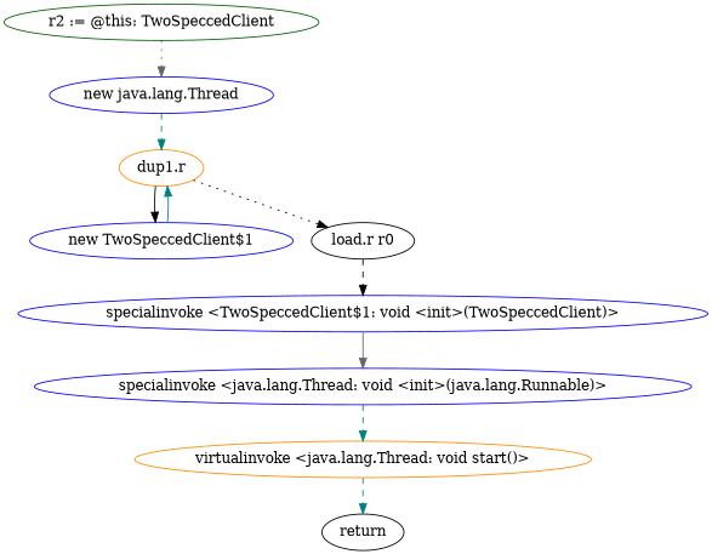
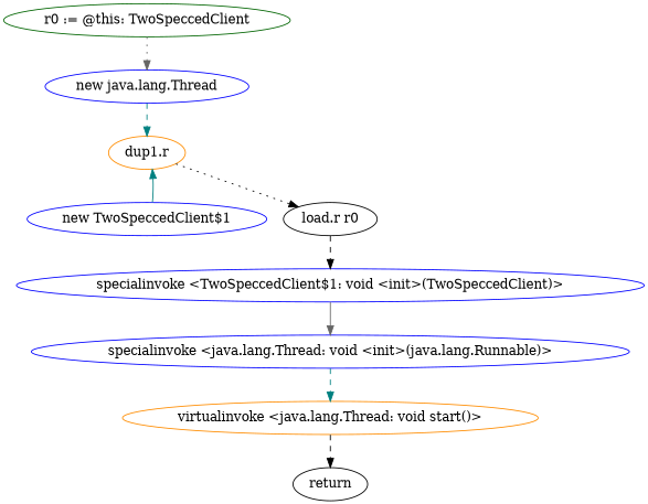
  digraph {
    node [color=blue]
    edge [color=teal style=dashed]
-   "r0 := @this: TwoSpeccedClient" [color=darkgreen label="r2 := @this: TwoSpeccedClient"]
+   "r0 := @this: TwoSpeccedClient" [color=darkgreen]
    "new java.lang.Thread"
    "dup1.r" [color=darkorange]
    "new TwoSpeccedClient$1"
    "load.r r0" [color=black]
    "specialinvoke <TwoSpeccedClient$1: void <init>(TwoSpeccedClient)>"
    "specialinvoke <java.lang.Thread: void <init>(java.lang.Runnable)>"
    "virtualinvoke <java.lang.Thread: void start()>" [color=darkorange]
    return [color=black]
    "r0 := @this: TwoSpeccedClient" -> "new java.lang.Thread" [color=gray40 style=dotted]
    "new java.lang.Thread" -> "dup1.r"
-   "dup1.r" -> "new TwoSpeccedClient$1" [color=black style=solid]
    "dup1.r" -> "load.r r0" [color=black style=dotted]
    "new TwoSpeccedClient$1" -> "dup1.r" [style=solid]
    "load.r r0" -> "specialinvoke <TwoSpeccedClient$1: void <init>(TwoSpeccedClient)>" [color=black]
    "specialinvoke <TwoSpeccedClient$1: void <init>(TwoSpeccedClient)>" -> "specialinvoke <java.lang.Thread: void <init>(java.lang.Runnable)>" [color=gray40 style=solid]
    "specialinvoke <java.lang.Thread: void <init>(java.lang.Runnable)>" -> "virtualinvoke <java.lang.Thread: void start()>"
-   "virtualinvoke <java.lang.Thread: void start()>" -> return
+   "virtualinvoke <java.lang.Thread: void start()>" -> return [color=black]
  }
